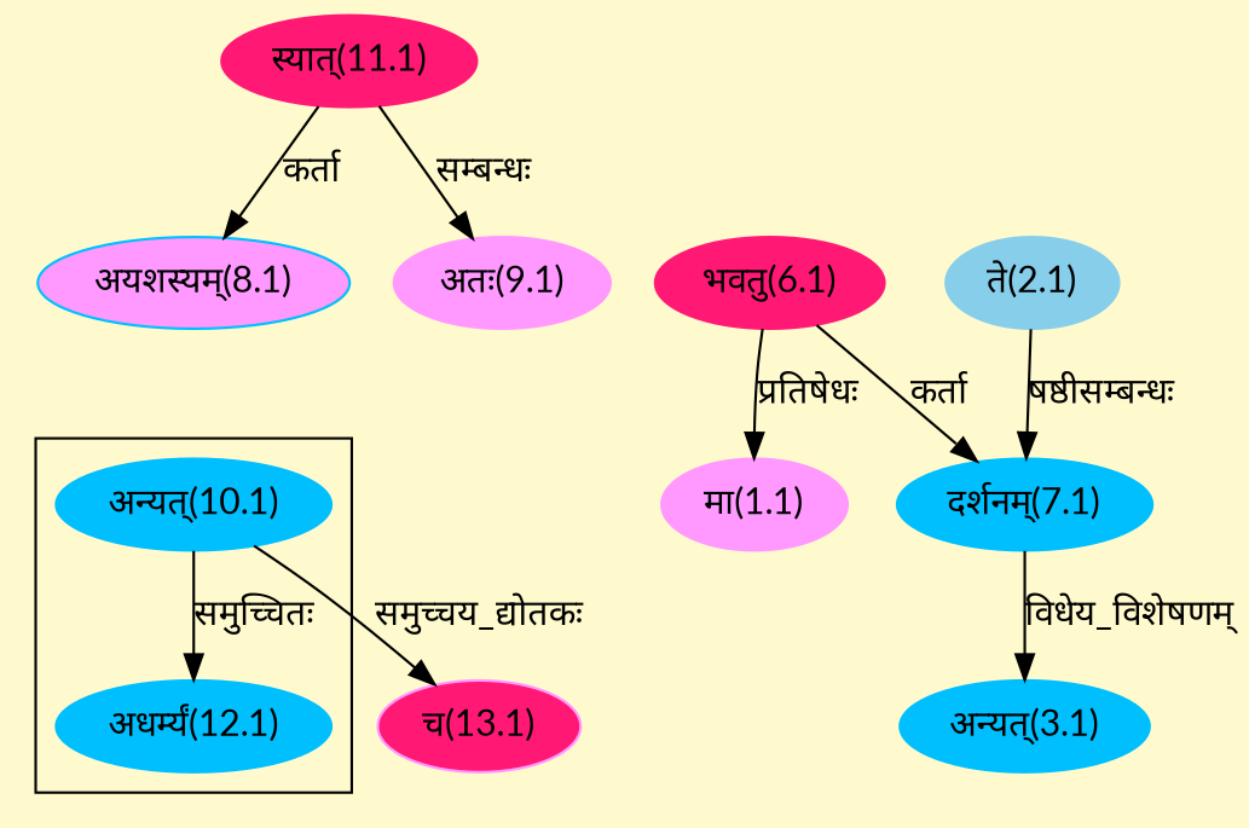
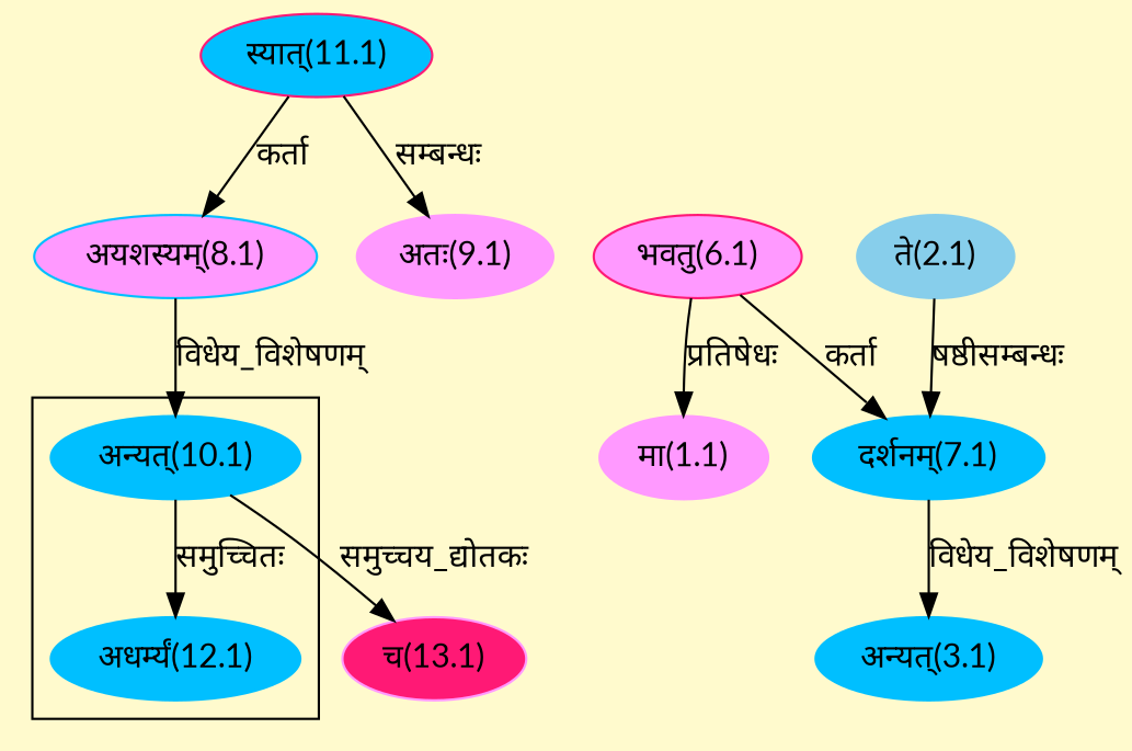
  digraph {
    bgcolor=lemonchiffon1
    compound=true
    fontname=Lato
    rankdir=BT
    node [color="#00BFFF" fontname=Lato style=filled]
    edge [dir=back fontname=Lato]
    n1 [label="अधर्म्यं(12.1)"]
    n2 [label="अन्यत्(10.1)"]
    n3 [fillcolor="#FF99FF" label="अयशस्यम्(8.1)"]
-   n4 [color="#FF1975" label="स्यात्(11.1)"]
+   n4 [color="#FF1975" label="स्यात्(11.1)" fillcolor="#00BFFF"]
    n5 [color="#FF99FF" label="मा(1.1)"]
-   n6 [color="#FF1975" label="भवतु(6.1)"]
+   n6 [color="#FF1975" label="भवतु(6.1)" fillcolor="#FF99FF"]
    n7 [color="#87CEEB" label="ते(2.1)"]
    n8 [label="दर्शनम्(7.1)"]
    n9 [label="अन्यत्(3.1)"]
    n10 [color="#FF99FF" label="अतः(9.1)"]
    n11 [color="#FF99FF" fillcolor="#FF1975" label="च(13.1)"]
    subgraph cluster_1 {
      n1
      n2
    }
    n1 -> n2 [label="समुच्चितः"]
+   n2 -> n3 [label="विधेय_विशेषणम्"]
    n3 -> n4 [label="कर्ता"]
    n5 -> n6 [label="प्रतिषेधः"]
    n8 -> n6 [label="कर्ता"]
    n8 -> n7 [label="षष्ठीसम्बन्धः"]
    n9 -> n8 [label="विधेय_विशेषणम्"]
    n10 -> n4 [label="सम्बन्धः"]
    n11 -> n2 [label="समुच्चय_द्योतकः"]
  }
